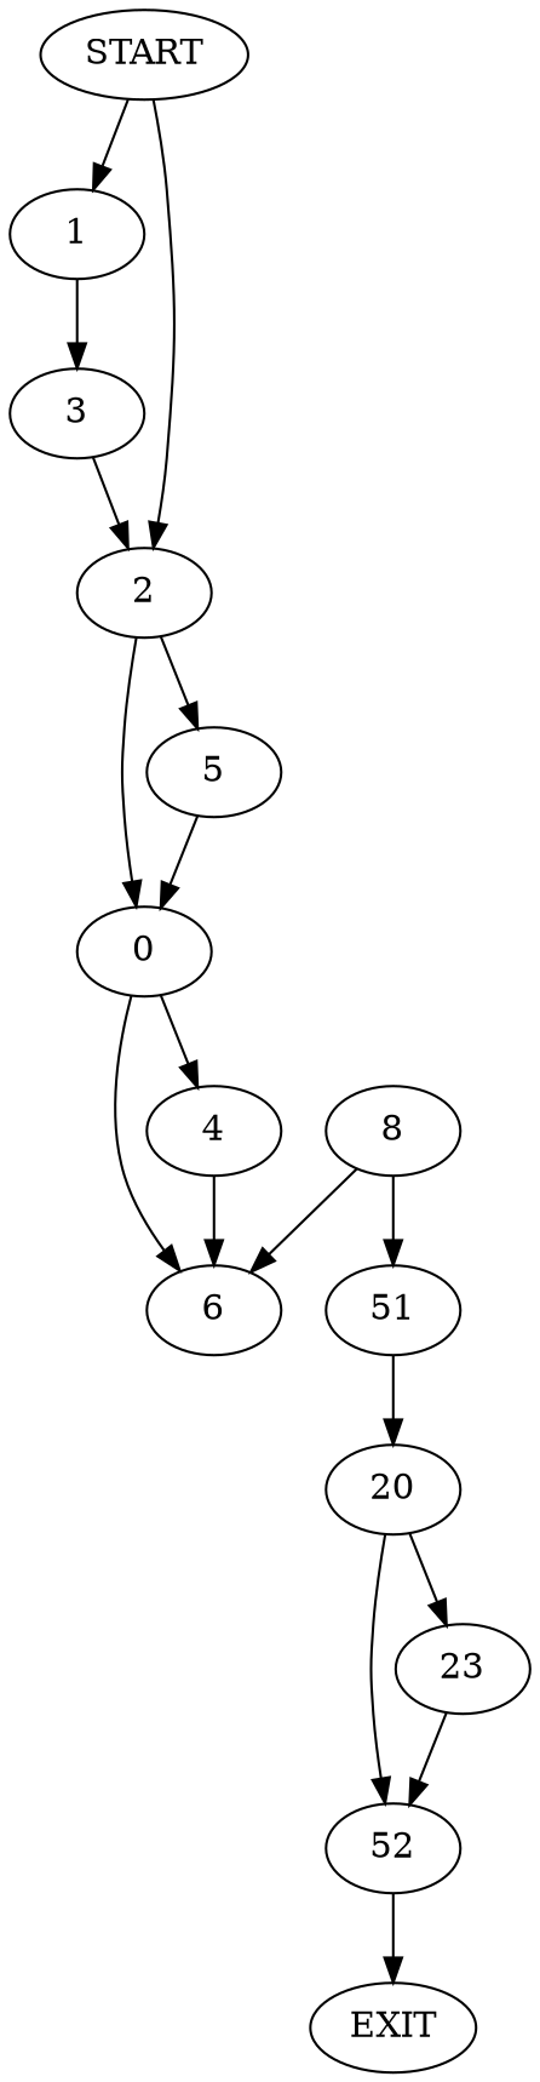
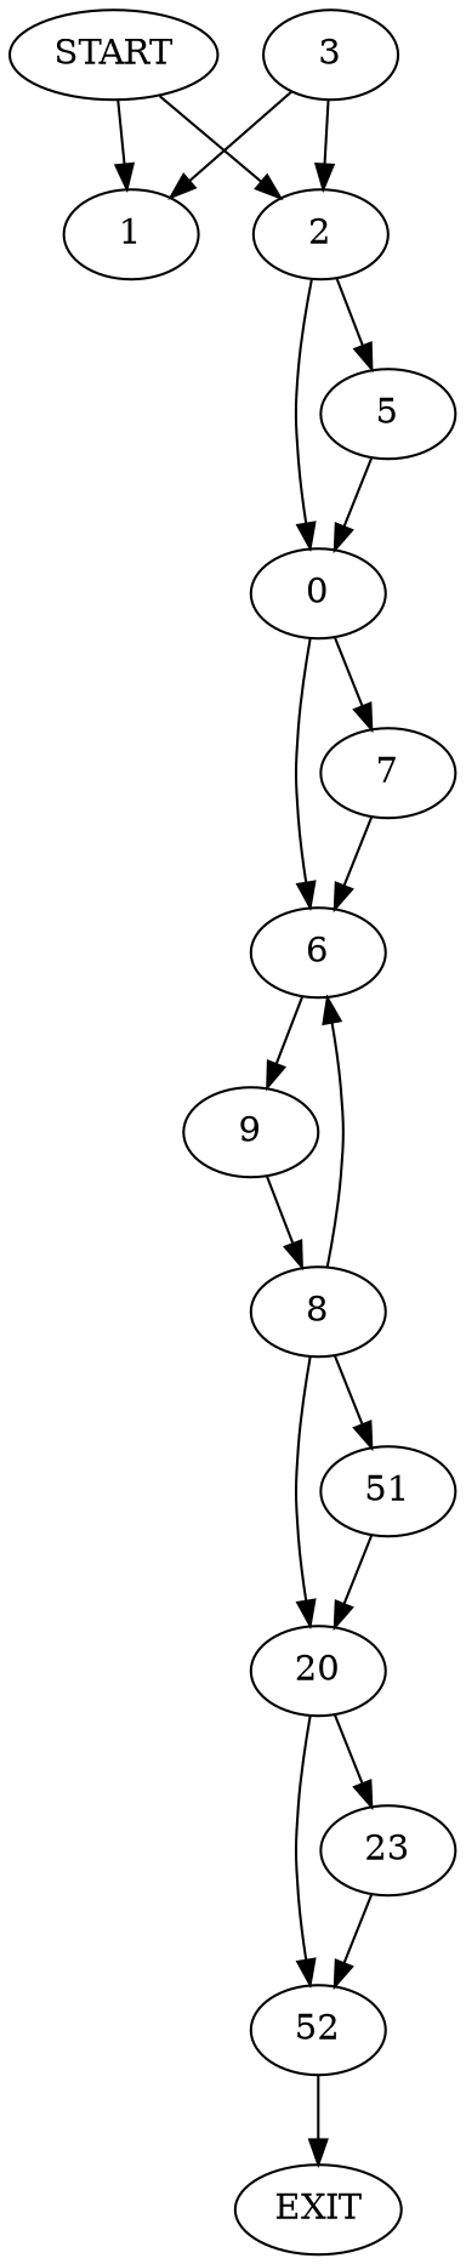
  digraph {
    n1 [label=START]
    1
    2
    3
    n5 [label=EXIT]
    n6 [label=0]
    5
    6
-   7 [label=4]
+   7
+   9
    8
    n12 [label=20]
    n13 [label=51]
    n14 [label=52]
    n15 [label=23]
    n1 -> 1
    n1 -> 2
-   1 -> 3
+   3 -> 1
    2 -> n6
    2 -> 5
    3 -> 2
    n6 -> 6
    n6 -> 7
    5 -> n6
+   6 -> 9
    7 -> 6
+   9 -> 8
    8 -> 6
+   8 -> n12
    8 -> n13
    n12 -> n14
    n12 -> n15
    n13 -> n12
    n14 -> n5
    n15 -> n14
  }
